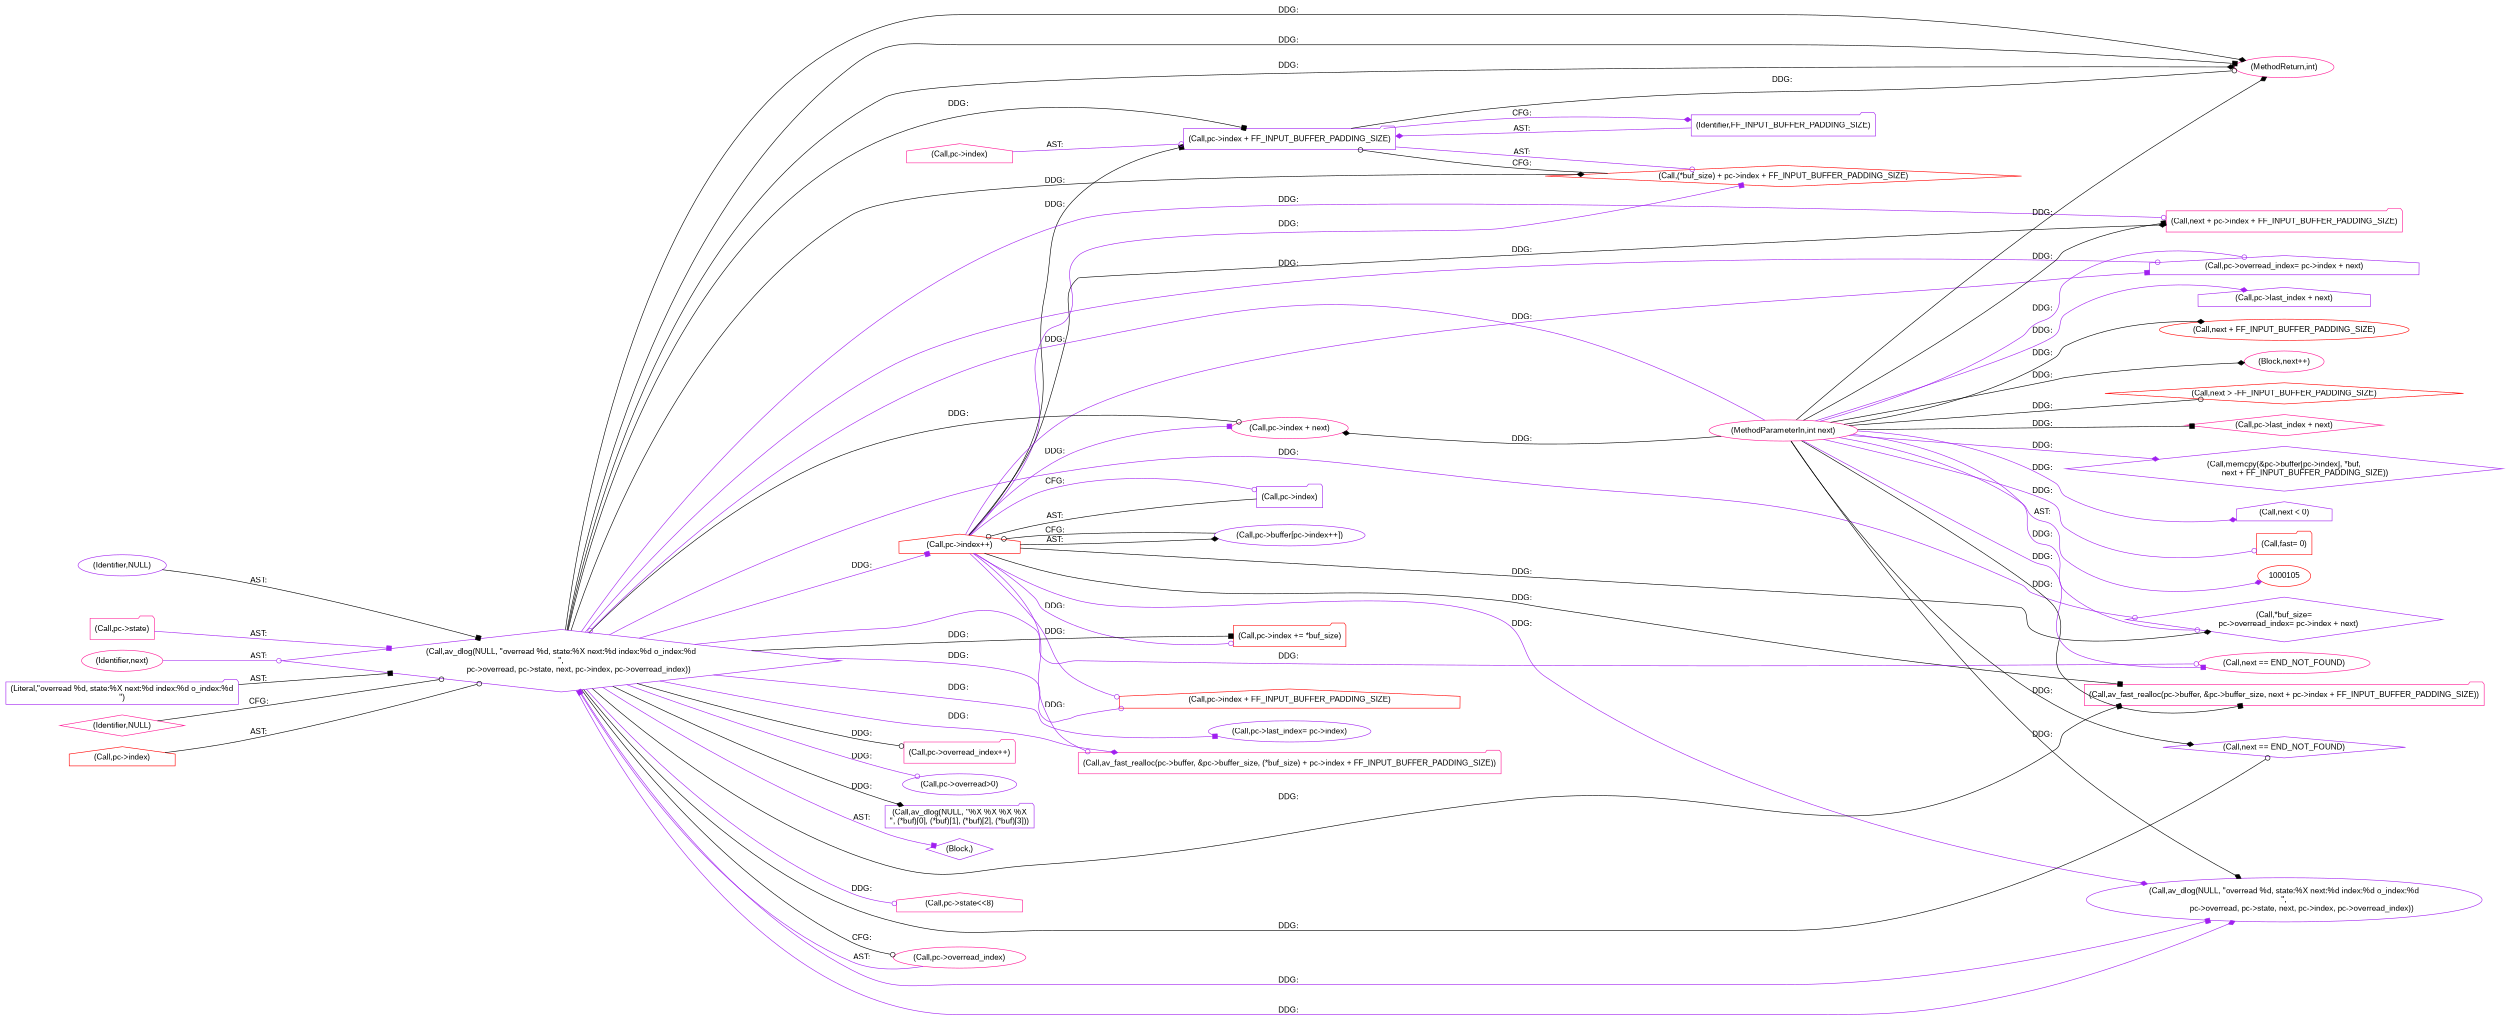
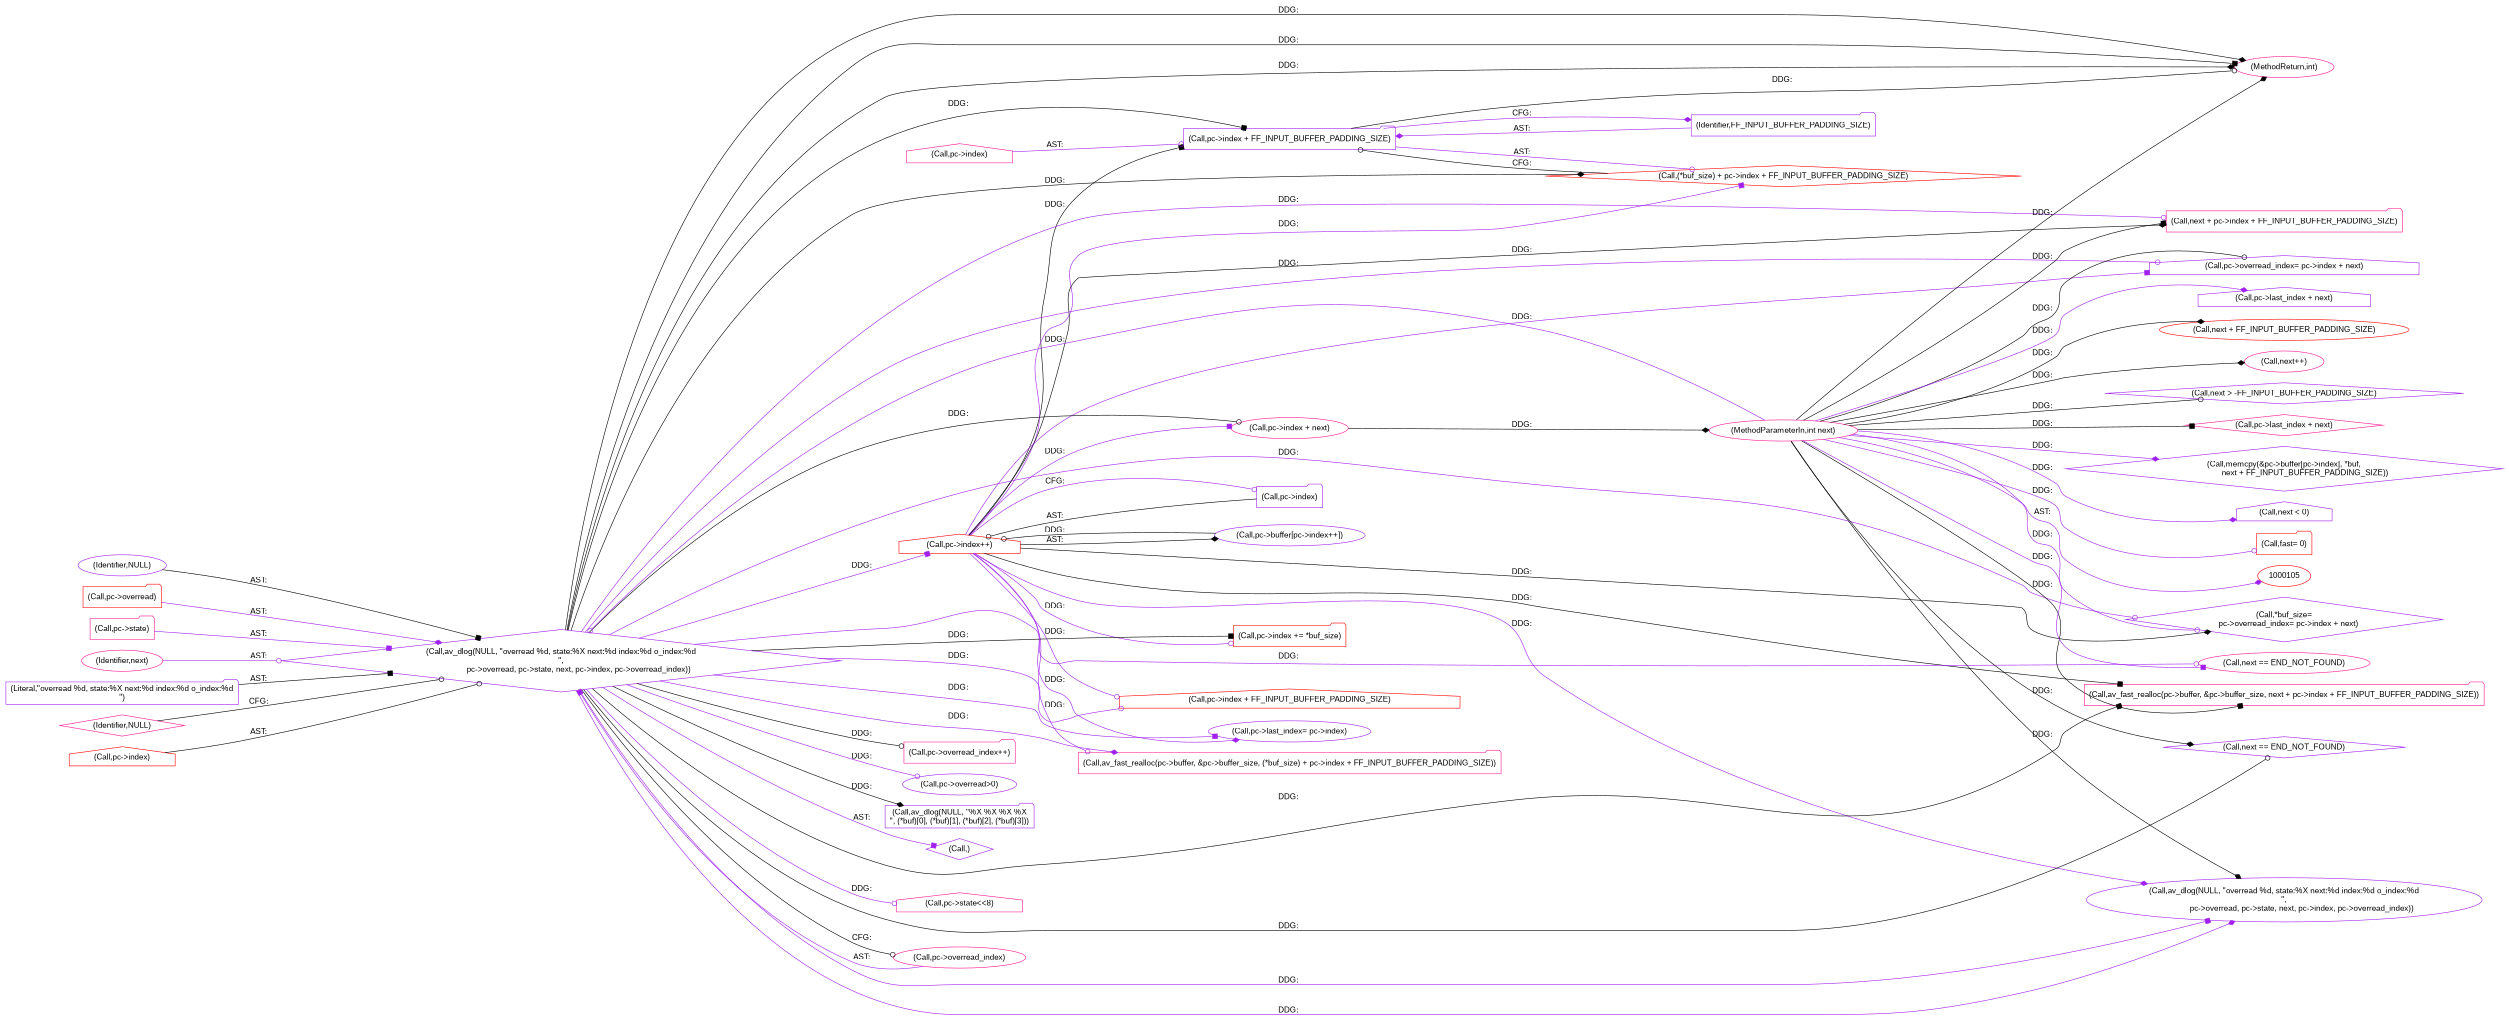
  digraph {
    fontname="Liberation Sans"
    rankdir=LR
    node [color=purple fontname="Liberation Sans" shape=ellipse]
    edge [arrowhead=odot color=purple fontname="Liberation Sans"]
    n1 [label="(Call,pc->index + FF_INPUT_BUFFER_PADDING_SIZE)" shape=folder]
    n2 [color=deeppink label="(MethodReturn,int)"]
    n3 [label="(Identifier,FF_INPUT_BUFFER_PADDING_SIZE)" shape=folder]
    n4 [color=red label="(Call,(*buf_size) + pc->index + FF_INPUT_BUFFER_PADDING_SIZE)" shape=diamond]
    n5 [color=red label="(Call,pc->index++)" shape=house]
    n6 [label="(Call,pc->index)" shape=folder]
    n7 [color=deeppink label="(Call,pc->index + next)"]
    n8 [label="(Call,*buf_size=\n    pc->overread_index= pc->index + next)" shape=diamond]
    n9 [label="(Call,av_dlog(NULL, \"overread %d, state:%X next:%d index:%d o_index:%d\n\",\n                pc->overread, pc->state, next, pc->index, pc->overread_index))"]
    n10 [label="(Call,pc->buffer[pc->index++])"]
    n11 [color=deeppink label="(Call,av_fast_realloc(pc->buffer, &pc->buffer_size, (*buf_size) + pc->index + FF_INPUT_BUFFER_PADDING_SIZE))" shape=folder]
    n12 [color=red label="(Call,pc->index += *buf_size)" shape=folder]
    n13 [color=deeppink label="(Call,av_fast_realloc(pc->buffer, &pc->buffer_size, next + pc->index + FF_INPUT_BUFFER_PADDING_SIZE))" shape=folder]
    n14 [color=deeppink label="(Call,next + pc->index + FF_INPUT_BUFFER_PADDING_SIZE)" shape=folder]
    n15 [label="(Call,pc->overread_index= pc->index + next)" shape=house]
    n16 [color=red label="(Call,pc->index + FF_INPUT_BUFFER_PADDING_SIZE)" shape=house]
    n17 [label="(Call,pc->last_index= pc->index)"]
    n18 [label="(Call,av_dlog(NULL, \"overread %d, state:%X next:%d index:%d o_index:%d\n\",\n                pc->overread, pc->state, next, pc->index, pc->overread_index))" shape=diamond]
    n19 [color=deeppink label="(Call,pc->overread_index++)" shape=folder]
    n20 [label="(Call,pc->overread>0)"]
    n21 [label="(Call,av_dlog(NULL, \"%X %X %X %X\n\", (*buf)[0], (*buf)[1], (*buf)[2], (*buf)[3]))" shape=folder]
-   n22 [label="(Block,)" shape=diamond]
+   n22 [label="(Call,)" shape=diamond]
    n23 [color=deeppink label="(Call,next == END_NOT_FOUND)"]
    n24 [color=deeppink label="(Call,pc->state<<8)" shape=house]
    n25 [label="(Call,next == END_NOT_FOUND)" shape=diamond]
    n26 [color=deeppink label="(Call,pc->overread_index)"]
    n27 [color=deeppink label="(MethodParameterIn,int next)"]
    n28 [label="(Call,pc->last_index + next)" shape=house]
    n29 [color=red label="(Call,next + FF_INPUT_BUFFER_PADDING_SIZE)"]
-   n30 [color=deeppink label="(Block,next++)"]
-   n31 [color=red label="(Call,next > -FF_INPUT_BUFFER_PADDING_SIZE)" shape=diamond]
+   n30 [color=deeppink label="(Call,next++)"]
+   n31 [label="(Call,next > -FF_INPUT_BUFFER_PADDING_SIZE)" shape=diamond]
    n32 [color=deeppink label="(Call,pc->last_index + next)" shape=diamond]
    n33 [label="(Call,memcpy(&pc->buffer[pc->index], *buf,\n                   next + FF_INPUT_BUFFER_PADDING_SIZE))" shape=diamond]
    n34 [label="(Call,next < 0)" shape=house]
    n35 [color=red label="(Call,fast= 0)" shape=folder]
    1000105 [color=red]
    n37 [label="(Identifier,NULL)"]
+   n38 [color=red label="(Call,pc->overread)" shape=folder]
    n39 [color=deeppink label="(Call,pc->state)" shape=folder]
    n40 [color=deeppink label="(Call,pc->index)" shape=house]
    n41 [color=deeppink label="(Identifier,next)"]
    n42 [label="(Literal,\"overread %d, state:%X next:%d index:%d o_index:%d\n\")" shape=folder]
    n43 [color=deeppink label="(Identifier,NULL)" shape=diamond]
    n44 [color=red label="(Call,pc->index)" shape=house]
    n1 -> n2 [color=black label="DDG: "]
    n1 -> n3 [arrowhead=diamond label="CFG: "]
    n1 -> n4 [label="AST: "]
    n3 -> n1 [arrowhead=diamond label="AST: "]
    n4 -> n1 [color=black label="CFG: "]
    n5 -> n1 [arrowhead=box color=black label="DDG: "]
    n5 -> n4 [arrowhead=box label="DDG: "]
    n5 -> n6 [label="CFG: "]
    n5 -> n7 [arrowhead=box label="DDG: "]
    n5 -> n8 [arrowhead=diamond color=black label="DDG: "]
    n5 -> n9 [arrowhead=diamond label="DDG: "]
    n5 -> n10 [arrowhead=diamond color=black label="AST: "]
    n5 -> n11 [label="DDG: "]
    n5 -> n12 [label="DDG: "]
    n5 -> n13 [arrowhead=box color=black label="DDG: "]
    n5 -> n14 [arrowhead=diamond color=black label="DDG: "]
    n5 -> n15 [arrowhead=box label="DDG: "]
    n5 -> n16 [label="DDG: "]
+   n5 -> n17 [arrowhead=diamond label="DDG: "]
    n6 -> n5 [color=black label="AST: "]
-   n10 -> n5 [color=black label="CFG: "]
+   n10 -> n5 [color=black label="DDG: "]
    n18 -> n1 [arrowhead=box color=black label="DDG: "]
    n18 -> n2 [arrowhead=box color=black label="DDG: "]
    n18 -> n2 [arrowhead=diamond color=black label="DDG: "]
    n18 -> n2 [arrowhead=diamond color=black label="DDG: "]
    n18 -> n4 [arrowhead=diamond color=black label="DDG: "]
    n18 -> n5 [arrowhead=box label="DDG: "]
    n18 -> n7 [color=black label="DDG: "]
    n18 -> n8 [label="DDG: "]
    n18 -> n9 [arrowhead=box label="DDG: "]
    n18 -> n9 [arrowhead=diamond label="DDG: "]
    n18 -> n11 [arrowhead=diamond label="DDG: "]
    n18 -> n12 [arrowhead=box color=black label="DDG: "]
    n18 -> n13 [arrowhead=box color=black label="DDG: "]
    n18 -> n14 [label="DDG: "]
    n18 -> n15 [label="DDG: "]
    n18 -> n16 [label="DDG: "]
    n18 -> n17 [arrowhead=box label="DDG: "]
    n18 -> n19 [color=black label="DDG: "]
    n18 -> n20 [label="DDG: "]
    n18 -> n21 [arrowhead=diamond color=black label="DDG: "]
    n18 -> n22 [arrowhead=box label="AST: "]
    n18 -> n23 [label="DDG: "]
    n18 -> n24 [label="DDG: "]
    n18 -> n25 [color=black label="DDG: "]
    n18 -> n26 [color=black label="CFG: "]
    n26 -> n18 [arrowhead=box label="AST: "]
    n27 -> n2 [arrowhead=diamond color=black label="DDG: "]
-   n27 -> n7 [arrowhead=diamond color=black label="DDG: "]
+   n7 -> n27 [arrowhead=diamond color=black label="DDG: "]
    n27 -> n8 [label="DDG: "]
    n27 -> n9 [arrowhead=diamond color=black label="DDG: "]
    n27 -> n13 [arrowhead=box color=black label="DDG: "]
    n27 -> n14 [arrowhead=box color=black label="DDG: "]
-   n27 -> n15 [label="DDG: "]
+   n27 -> n15 [color=black label="DDG: "]
    n27 -> n18 [label="DDG: "]
    n27 -> n23 [arrowhead=box label="DDG: "]
    n27 -> n25 [arrowhead=diamond color=black label="DDG: "]
    n27 -> n28 [arrowhead=diamond label="DDG: "]
    n27 -> n29 [arrowhead=diamond color=black label="DDG: "]
    n27 -> n30 [arrowhead=diamond color=black label="DDG: "]
    n27 -> n31 [color=black label="DDG: "]
    n27 -> n32 [arrowhead=box color=black label="DDG: "]
    n27 -> n33 [arrowhead=diamond label="DDG: "]
    n27 -> n34 [arrowhead=diamond label="DDG: "]
    n27 -> n35 [label="DDG: "]
    n27 -> 1000105 [arrowhead=diamond label="AST: "]
    n37 -> n18 [arrowhead=box color=black label="AST: "]
+   n38 -> n18 [arrowhead=diamond label="AST: "]
    n39 -> n18 [arrowhead=box label="AST: "]
    n40 -> n1 [label="AST: "]
    n41 -> n18 [label="AST: "]
    n42 -> n18 [arrowhead=box color=black label="AST: "]
    n43 -> n18 [color=black label="CFG: "]
    n44 -> n18 [color=black label="AST: "]
  }
